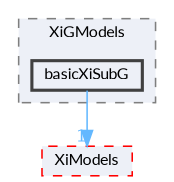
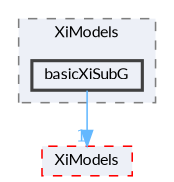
  digraph {
    compound=true
    fontname=Lato
    node [fillcolor="#edf0f7" fontname=Lato fontsize=10 shape=box]
    n1 [color=grey25 height=0.2 label=basicXiSubG style="filled,bold" width=0.4]
    n2 [color=red height=0.2 label=XiModels style="filled,dashed" width=0.4]
    subgraph cluster_1 {
      bgcolor="#edf0f7"
      fontsize=10
-     label=XiGModels
+     label=XiModels
      pencolor=grey50
      style="filled,dashed"
      n1
    }
    n1 -> n2 [color=steelblue1 fontcolor=steelblue1 fontname=Lato fontsize=10 headlabel=1 labeldistance=1.5 labelfontname=Helvetica labelfontsize=10]
  }
